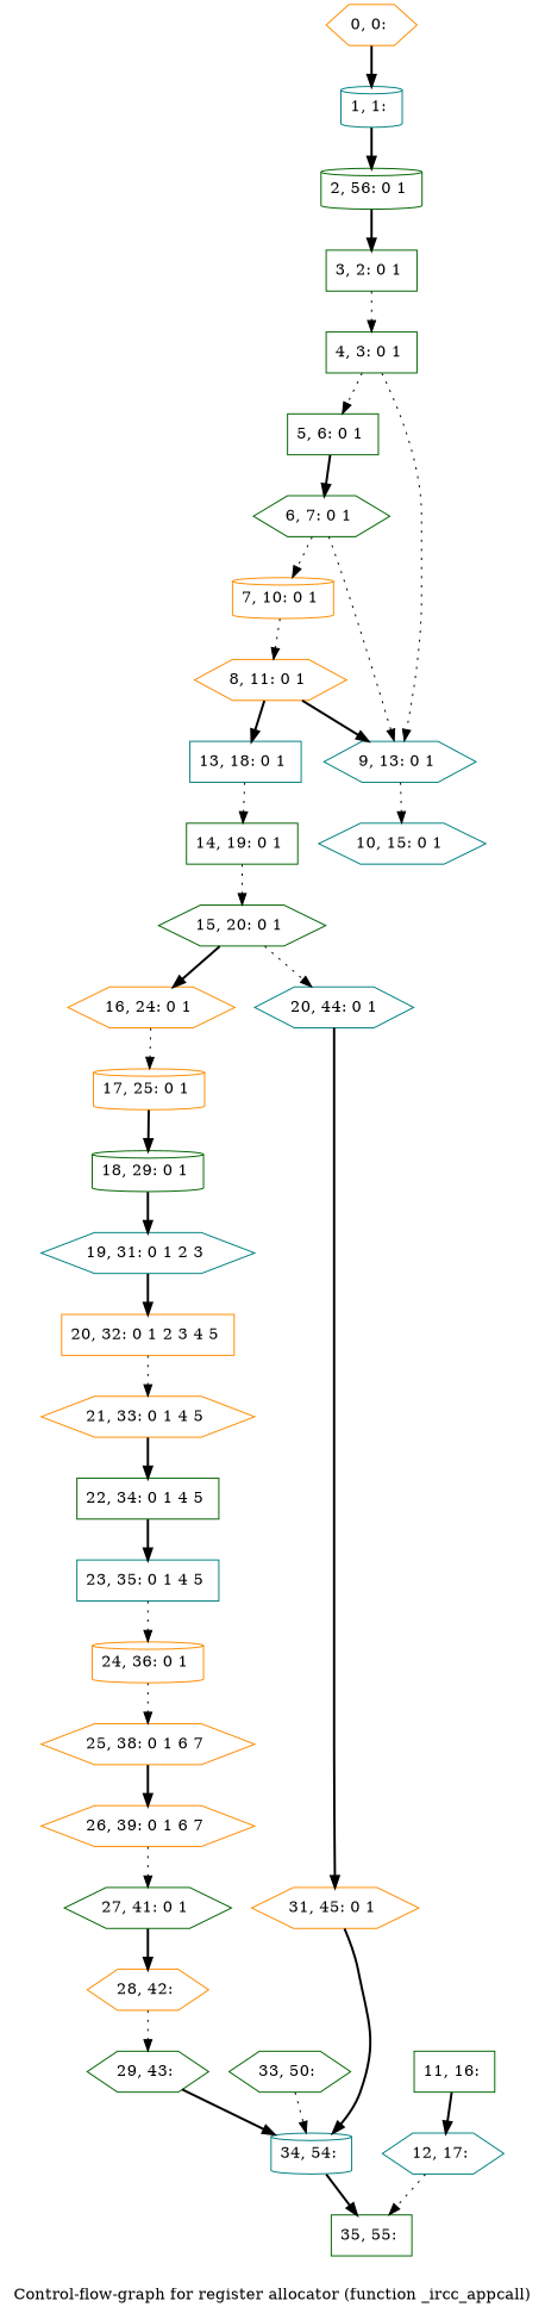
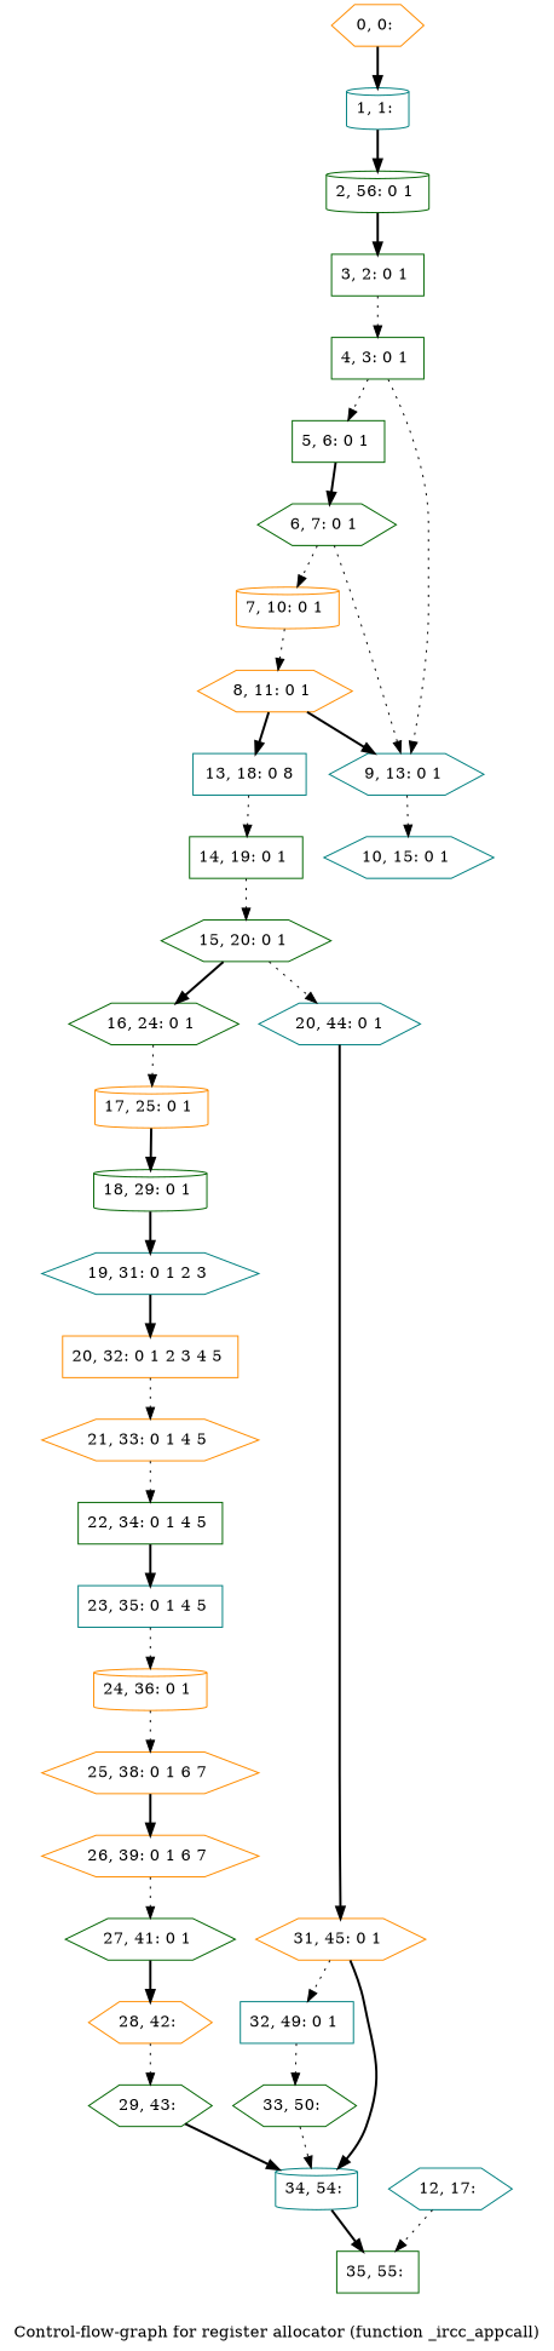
  digraph {
    label="Control-flow-graph for register allocator (function _ircc_appcall)"
    node [color=darkgreen shape=hexagon]
    edge [style=dotted]
    n1 [color=darkorange label="0, 0: "]
    n2 [color=teal label="1, 1: " shape=cylinder]
    n3 [label="2, 56: 0 1 " shape=cylinder]
    n4 [label="3, 2: 0 1 " shape=box]
    n5 [label="4, 3: 0 1 " shape=box]
    n6 [label="5, 6: 0 1 " shape=box]
    n7 [color=teal label="9, 13: 0 1 "]
    n8 [label="6, 7: 0 1 "]
    n9 [color=teal label="10, 15: 0 1 "]
    n10 [color=darkorange label="7, 10: 0 1 " shape=cylinder]
    n11 [color=darkorange label="8, 11: 0 1 "]
-   n12 [color=teal label="13, 18: 0 1 " shape=box]
+   n12 [color=teal label="13, 18: 0 8" shape=box]
    n13 [label="14, 19: 0 1 " shape=box]
-   n14 [label="11, 16: " shape=box]
    n15 [color=teal label="12, 17: "]
    n16 [label="35, 55: " shape=box]
    n17 [color=teal label="34, 54: " shape=cylinder]
    n18 [label="15, 20: 0 1 "]
-   n19 [color=darkorange label="16, 24: 0 1 "]
+   n19 [label="16, 24: 0 1 "]
    n20 [color=teal label="20, 44: 0 1"]
    n21 [color=darkorange label="17, 25: 0 1 " shape=cylinder]
    n22 [color=darkorange label="31, 45: 0 1 "]
    n23 [label="18, 29: 0 1 " shape=cylinder]
    n24 [color=teal label="19, 31: 0 1 2 3 "]
    n25 [color=darkorange label="20, 32: 0 1 2 3 4 5 " shape=box]
    n26 [color=darkorange label="21, 33: 0 1 4 5 "]
    n27 [label="22, 34: 0 1 4 5 " shape=box]
    n28 [color=teal label="23, 35: 0 1 4 5 " shape=box]
    n29 [color=darkorange label="24, 36: 0 1 " shape=cylinder]
    n30 [color=darkorange label="25, 38: 0 1 6 7 "]
    n31 [color=darkorange label="26, 39: 0 1 6 7 "]
    n32 [label="27, 41: 0 1 "]
    n33 [color=darkorange label="28, 42: "]
    n34 [label="29, 43: "]
+   n35 [color=teal label="32, 49: 0 1 " shape=box]
    n36 [label="33, 50: "]
    n1 -> n2 [style=bold]
    n2 -> n3 [style=bold]
    n3 -> n4 [style=bold]
    n4 -> n5
    n5 -> n6
    n5 -> n7
    n6 -> n8 [style=bold]
    n7 -> n9
    n8 -> n7
    n8 -> n10
    n10 -> n11
    n11 -> n7 [style=bold]
    n11 -> n12 [style=bold]
    n12 -> n13
    n13 -> n18
-   n14 -> n15 [style=bold]
    n15 -> n16
    n17 -> n16 [style=bold]
    n18 -> n19 [style=bold]
    n18 -> n20
    n19 -> n21
    n20 -> n22 [style=bold]
    n21 -> n23 [style=bold]
    n22 -> n17 [style=bold]
+   n22 -> n35
    n23 -> n24 [style=bold]
    n24 -> n25 [style=bold]
    n25 -> n26
-   n26 -> n27 [style=bold]
+   n26 -> n27
    n27 -> n28 [style=bold]
    n28 -> n29
    n29 -> n30
    n30 -> n31 [style=bold]
    n31 -> n32
    n32 -> n33 [style=bold]
    n33 -> n34
    n34 -> n17 [style=bold]
+   n35 -> n36
    n36 -> n17
  }
